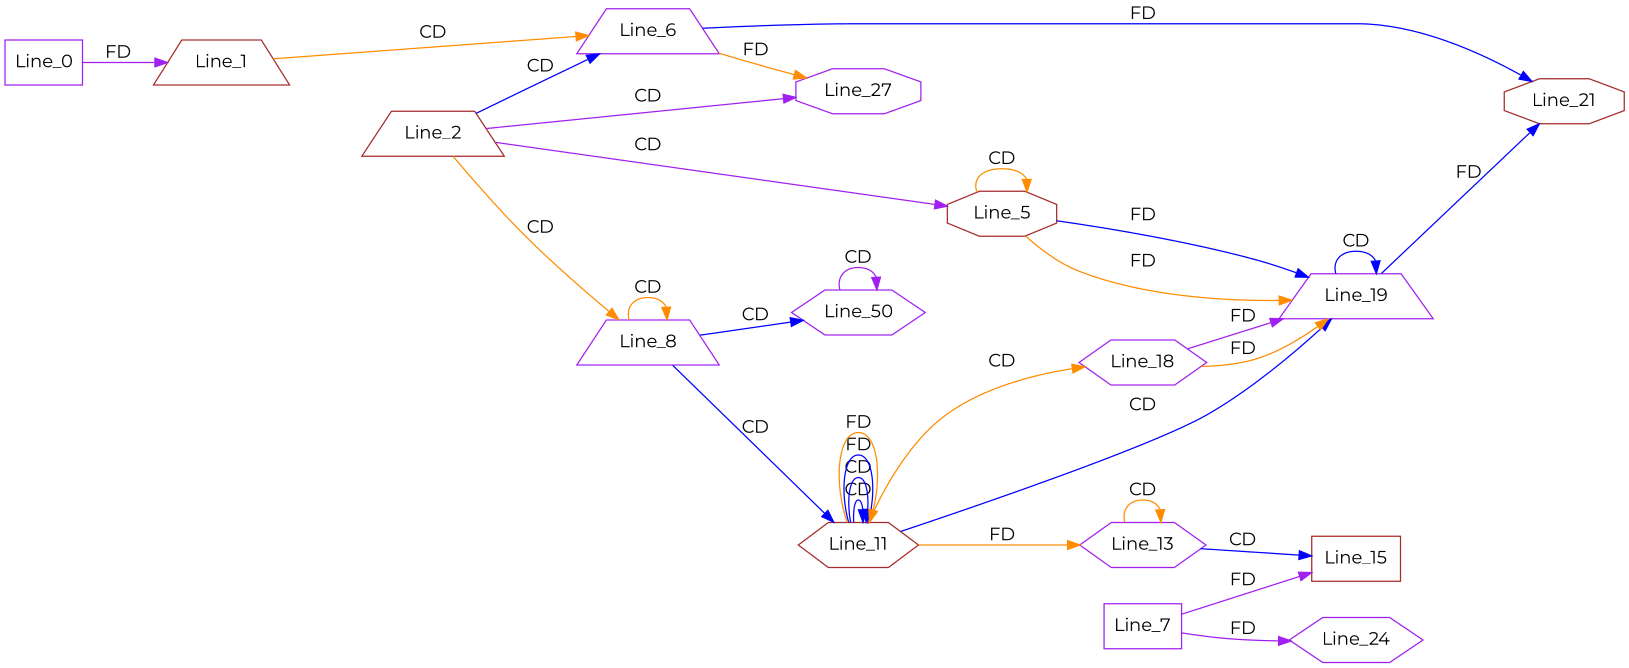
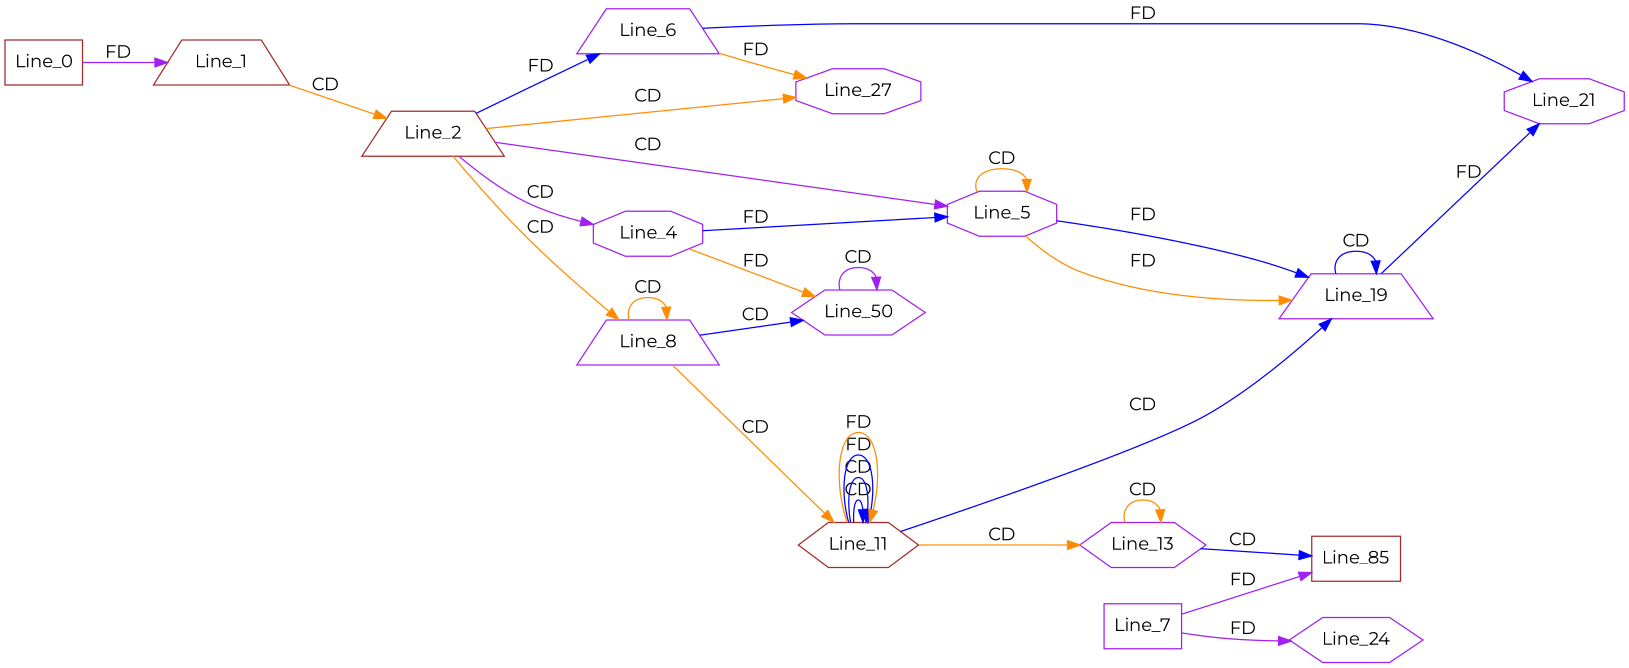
  digraph {
    fontname=Montserrat
    rankdir=LR
    node [color=purple fontname=Montserrat shape=trapezium]
    edge [color=darkorange fontname=Montserrat]
-   Line_0 [shape=box]
+   Line_0 [color=brown shape=box]
    Line_1 [color=brown]
    Line_2 [color=brown]
-   Line_5 [color=brown shape=octagon]
+   Line_4 [shape=octagon]
+   Line_5 [shape=octagon]
    Line_6
    Line_8
    Line_27 [shape=octagon]
    n9 [label=Line_50 shape=hexagon]
    Line_19
-   Line_21 [color=brown shape=octagon]
+   Line_21 [shape=octagon]
    Line_7 [shape=box]
-   Line_15 [color=brown shape=box]
+   Line_15 [color=brown shape=box label=Line_85]
    Line_24 [shape=hexagon]
    Line_11 [color=brown shape=hexagon]
    Line_13 [shape=hexagon]
-   Line_18 [shape=hexagon]
    Line_0 -> Line_1 [color=purple label=FD]
-   Line_1 -> Line_6 [label=CD]
+   Line_1 -> Line_2 [label=CD]
+   Line_2 -> Line_4 [color=purple label=CD]
    Line_2 -> Line_5 [color=purple label=CD]
-   Line_2 -> Line_6 [color=blue label=CD]
+   Line_2 -> Line_6 [color=blue label=FD]
    Line_2 -> Line_8 [label=CD]
-   Line_2 -> Line_27 [color=purple label=CD]
+   Line_2 -> Line_27 [label=CD]
+   Line_4 -> Line_5 [color=blue label=FD]
+   Line_4 -> n9 [label=FD]
    Line_5 -> Line_5 [label=CD]
    Line_5 -> Line_19 [color=blue label=FD]
    Line_5 -> Line_19 [label=FD]
    Line_6 -> Line_27 [label=FD]
    Line_6 -> Line_21 [color=blue label=FD]
    Line_8 -> Line_8 [label=CD]
    Line_8 -> n9 [color=blue label=CD]
-   Line_8 -> Line_11 [color=blue label=CD]
+   Line_8 -> Line_11 [label=CD]
    n9 -> n9 [color=purple label=CD]
    Line_19 -> Line_19 [color=blue label=CD]
    Line_19 -> Line_21 [color=blue label=FD]
    Line_7 -> Line_15 [color=purple label=FD]
    Line_7 -> Line_24 [color=purple label=FD]
    Line_11 -> Line_19 [color=blue label=CD]
    Line_11 -> Line_11 [color=blue label=CD]
    Line_11 -> Line_11 [color=blue label=CD]
    Line_11 -> Line_11 [color=blue label=FD]
    Line_11 -> Line_11 [label=FD]
-   Line_11 -> Line_13 [label=FD]
-   Line_11 -> Line_18 [label=CD]
+   Line_11 -> Line_13 [label=CD]
    Line_13 -> Line_15 [color=blue label=CD]
    Line_13 -> Line_13 [label=CD]
-   Line_18 -> Line_19 [color=purple label=FD]
-   Line_18 -> Line_19 [label=FD]
  }
